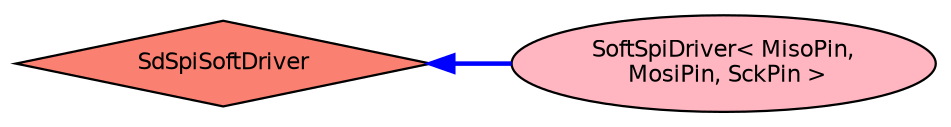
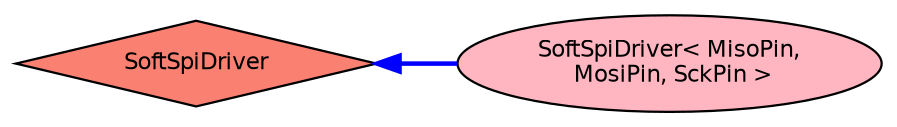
  digraph {
    rankdir=LR
    node [color=black fontname=Helvetica fontsize=10 style=filled]
-   n1 [fillcolor=salmon height=0.2 label=SdSpiSoftDriver shape=diamond width=0.4]
+   n1 [fillcolor=salmon height=0.2 label=SoftSpiDriver shape=diamond width=0.4]
    n2 [fillcolor=lightpink height=0.2 label="SoftSpiDriver\< MisoPin,\l MosiPin, SckPin \>" shape=ellipse width=0.4]
    n1 -> n2 [color=blue dir=back fontname=Helvetica fontsize=10 labelfontname=Helvetica labelfontsize=10 style=bold]
  }
